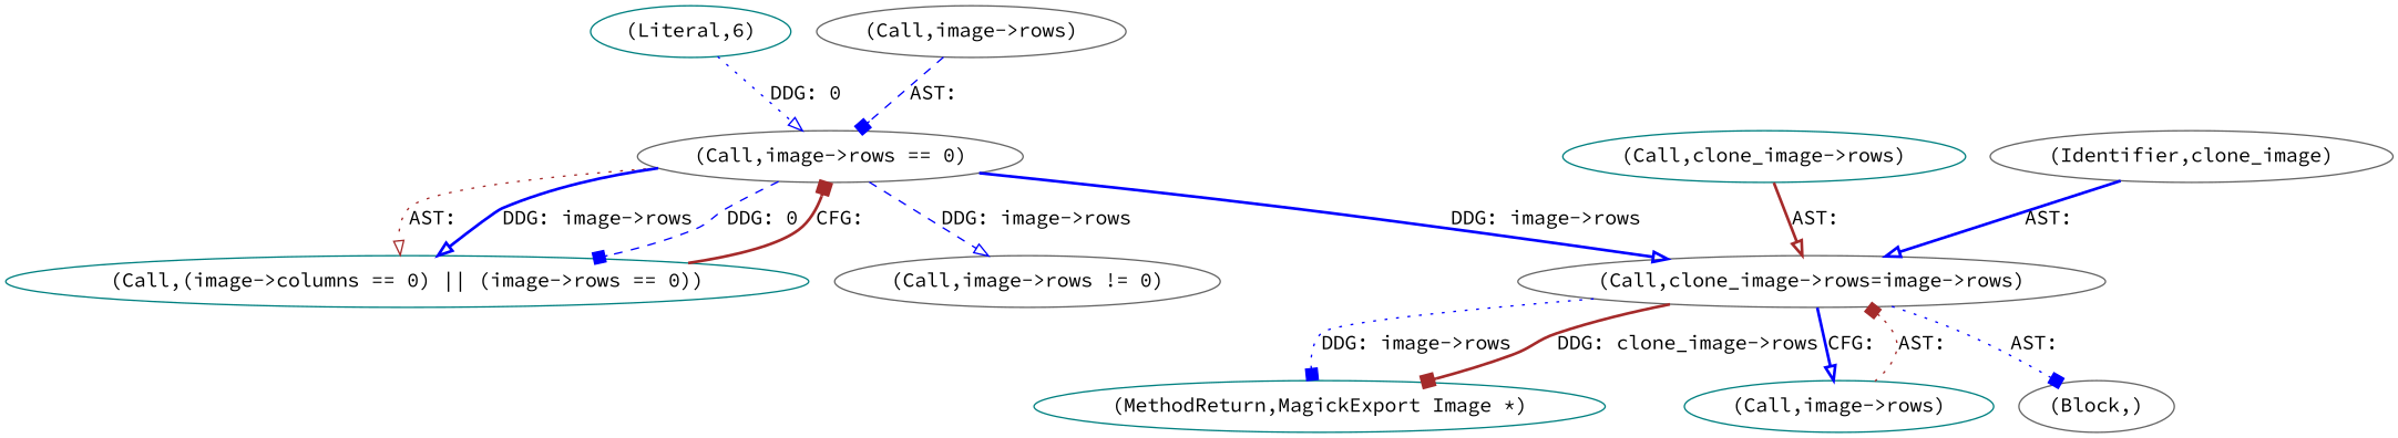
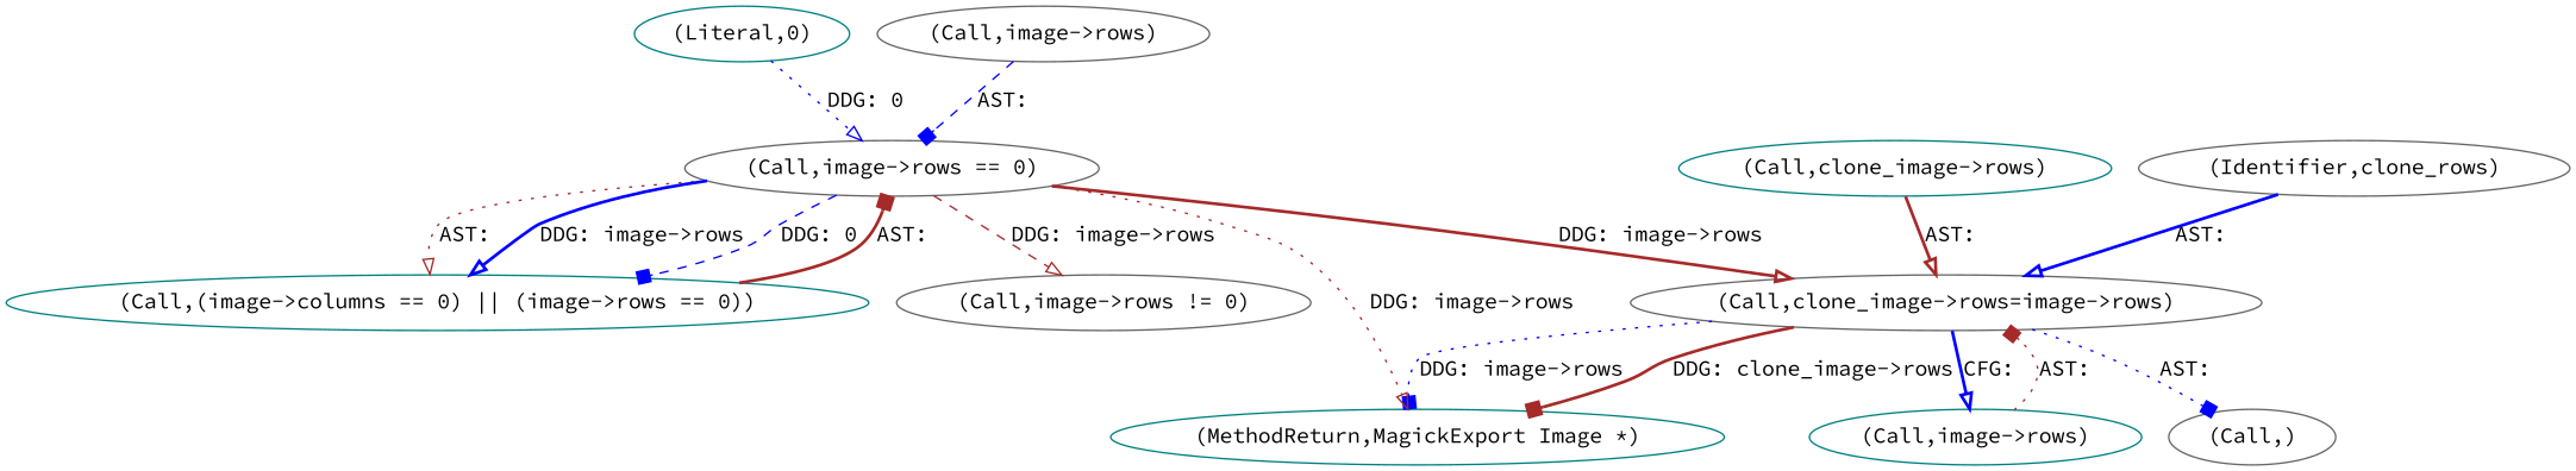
  digraph {
    fontname="Source Code Pro"
    node [color=gray40 fontname="Source Code Pro"]
    edge [arrowhead=onormal color=blue fontname="Source Code Pro" style=bold]
    n1 [label="(Call,clone_image->rows=image->rows)"]
-   n2 [label="(Block,)"]
+   n2 [label="(Call,)"]
    n3 [color=teal label="(MethodReturn,MagickExport Image *)"]
    n4 [color=teal label="(Call,image->rows)"]
    n5 [label="(Call,image->rows == 0)"]
    n6 [color=teal label="(Call,(image->columns == 0) || (image->rows == 0))"]
    n7 [label="(Call,image->rows != 0)"]
-   n8 [color=teal label="(Literal,6)"]
+   n8 [color=teal label="(Literal,0)"]
    n9 [label="(Call,image->rows)"]
    n10 [color=teal label="(Call,clone_image->rows)"]
-   n11 [label="(Identifier,clone_image)"]
+   n11 [label="(Identifier,clone_rows)"]
    n1 -> n2 [arrowhead=box label="AST: " style=dotted]
    n1 -> n3 [arrowhead=box label="DDG: image->rows" style=dotted]
    n1 -> n3 [arrowhead=box color=brown label="DDG: clone_image->rows"]
    n1 -> n4 [label="CFG: "]
    n4 -> n1 [arrowhead=box color=brown label="AST: " style=dotted]
-   n5 -> n1 [label="DDG: image->rows"]
+   n5 -> n1 [color=brown label="DDG: image->rows"]
+   n5 -> n3 [color=brown label="DDG: image->rows" style=dotted]
    n5 -> n6 [color=brown label="AST: " style=dotted]
    n5 -> n6 [label="DDG: image->rows"]
    n5 -> n6 [arrowhead=box label="DDG: 0" style=dashed]
-   n5 -> n7 [label="DDG: image->rows" style=dashed]
-   n6 -> n5 [arrowhead=box color=brown label="CFG: "]
+   n5 -> n7 [color=brown label="DDG: image->rows" style=dashed]
+   n6 -> n5 [arrowhead=box color=brown label="AST: "]
    n8 -> n5 [label="DDG: 0" style=dotted]
    n9 -> n5 [arrowhead=box label="AST: " style=dashed]
    n10 -> n1 [color=brown label="AST: "]
    n11 -> n1 [label="AST: "]
  }
